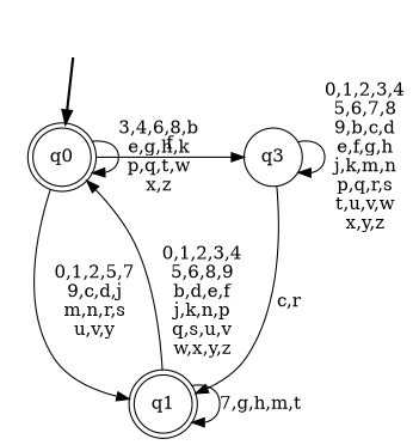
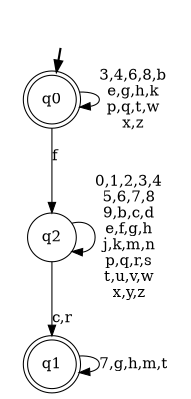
  digraph {
    rankdir=TB
    node [shape=doublecircle style="rounded,filled" color=black fillcolor=white]
    __start0 [height=0 shape=none style=invis width=0 color="" fillcolor=""]
    n2 [label=q0]
    n3 [label=q1]
-   n4 [label=q3 shape=circle style=filled]
+   n4 [label=q2 shape=circle style=filled]
    subgraph cluster_1 {
      nodesep=0.15
      ranksep=0.15
      style=invis
      __start0
      n2
    }
    __start0 -> n2 [penwidth=2]
    n2 -> n2 [label="3,4,6,8,b\ne,g,h,k\np,q,t,w\nx,z"]
-   n2 -> n3 [label="0,1,2,5,7\n9,c,d,j\nm,n,r,s\nu,v,y"]
    n2 -> n4 [label=f]
-   n3 -> n2 [label="0,1,2,3,4\n5,6,8,9\nb,d,e,f\nj,k,n,p\nq,s,u,v\nw,x,y,z"]
    n3 -> n3 [label="7,g,h,m,t"]
    n4 -> n3 [label="c,r"]
    n4 -> n4 [label="0,1,2,3,4\n5,6,7,8\n9,b,c,d\ne,f,g,h\nj,k,m,n\np,q,r,s\nt,u,v,w\nx,y,z"]
  }
